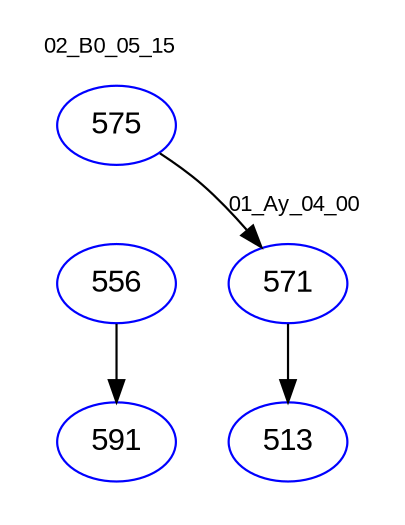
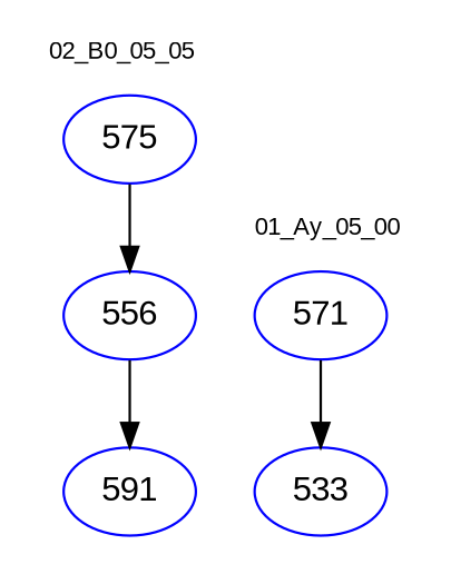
  digraph {
    fontname="Liberation Sans"
    node [color=blue fontname="Liberation Sans"]
    edge [color=black fontname="Liberation Sans"]
    n1 [label=571]
-   n2 [label=513]
+   n2 [label=533]
    n3 [label=575]
    n4 [label=556]
    n5 [label=591]
    subgraph cluster_1 {
      color=white
      fontsize=10
-     label="01_Ay_04_00"
+     label="01_Ay_05_00"
      n1
      n2
    }
    subgraph cluster_2 {
      color=white
      fontsize=10
-     label="02_B0_05_15"
+     label="02_B0_05_05"
      n3
      n4
      n5
    }
    n1 -> n2
-   n3 -> n1
+   n3 -> n4
    n4 -> n5
  }
